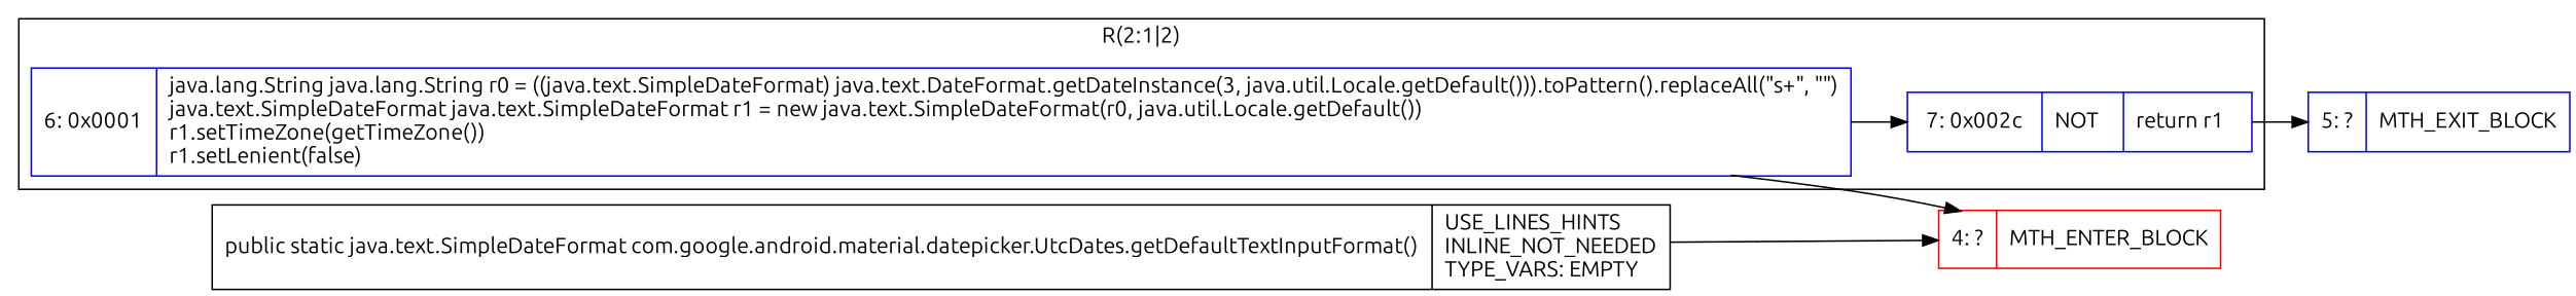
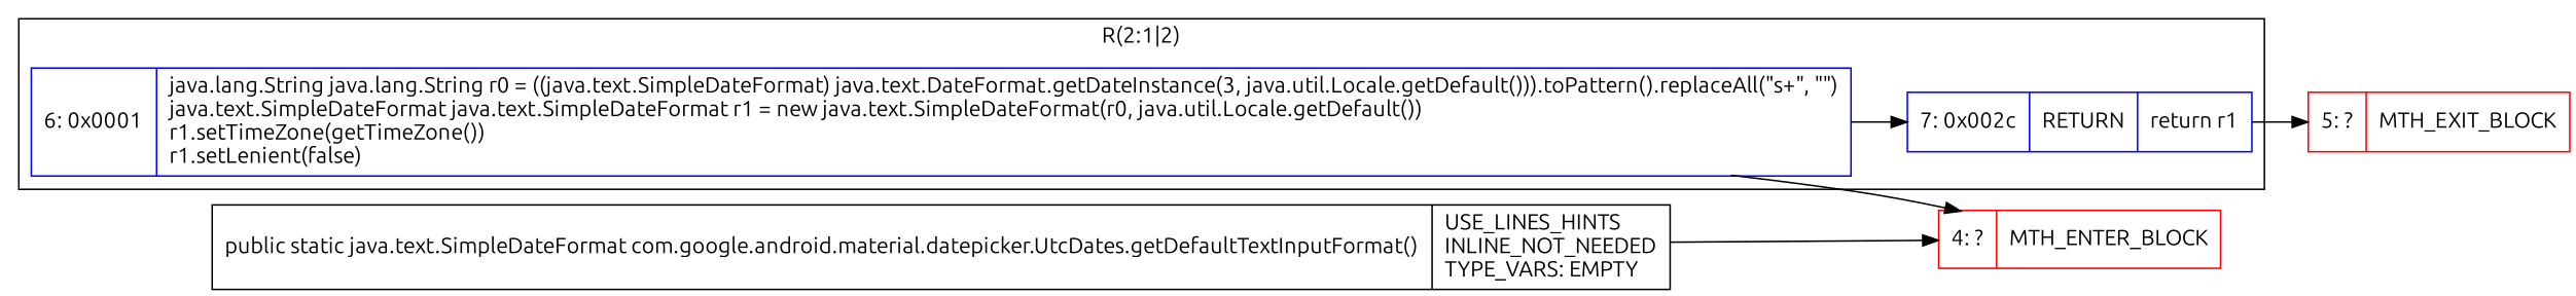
  digraph {
    fontname=Ubuntu
    rankdir=LR
    node [color=blue fontname=Ubuntu shape=record]
    edge [fontname=Ubuntu]
    n1 [label="{6\:\ 0x0001|java.lang.String java.lang.String r0 = ((java.text.SimpleDateFormat) java.text.DateFormat.getDateInstance(3, java.util.Locale.getDefault())).toPattern().replaceAll(\"s+\", \"\")\ljava.text.SimpleDateFormat java.text.SimpleDateFormat r1 = new java.text.SimpleDateFormat(r0, java.util.Locale.getDefault())\lr1.setTimeZone(getTimeZone())\lr1.setLenient(false)\l}"]
-   n2 [label="{7\:\ 0x002c|NOT\l|return r1\l}"]
+   n2 [label="{7\:\ 0x002c|RETURN\l|return r1\l}"]
    n3 [color=red label="{4\:\ ?|MTH_ENTER_BLOCK\l}"]
-   n4 [label="{5\:\ ?|MTH_EXIT_BLOCK\l}"]
+   n4 [color=red label="{5\:\ ?|MTH_EXIT_BLOCK\l}"]
    n5 [label="{public static java.text.SimpleDateFormat com.google.android.material.datepicker.UtcDates.getDefaultTextInputFormat()  | USE_LINES_HINTS\lINLINE_NOT_NEEDED\lTYPE_VARS: EMPTY\l}" color=""]
    subgraph cluster_1 {
      label="R(2:1|2)"
      n1
      n2
    }
    n1 -> n2
    n1 -> n3
    n2 -> n4
    n5 -> n3
  }
